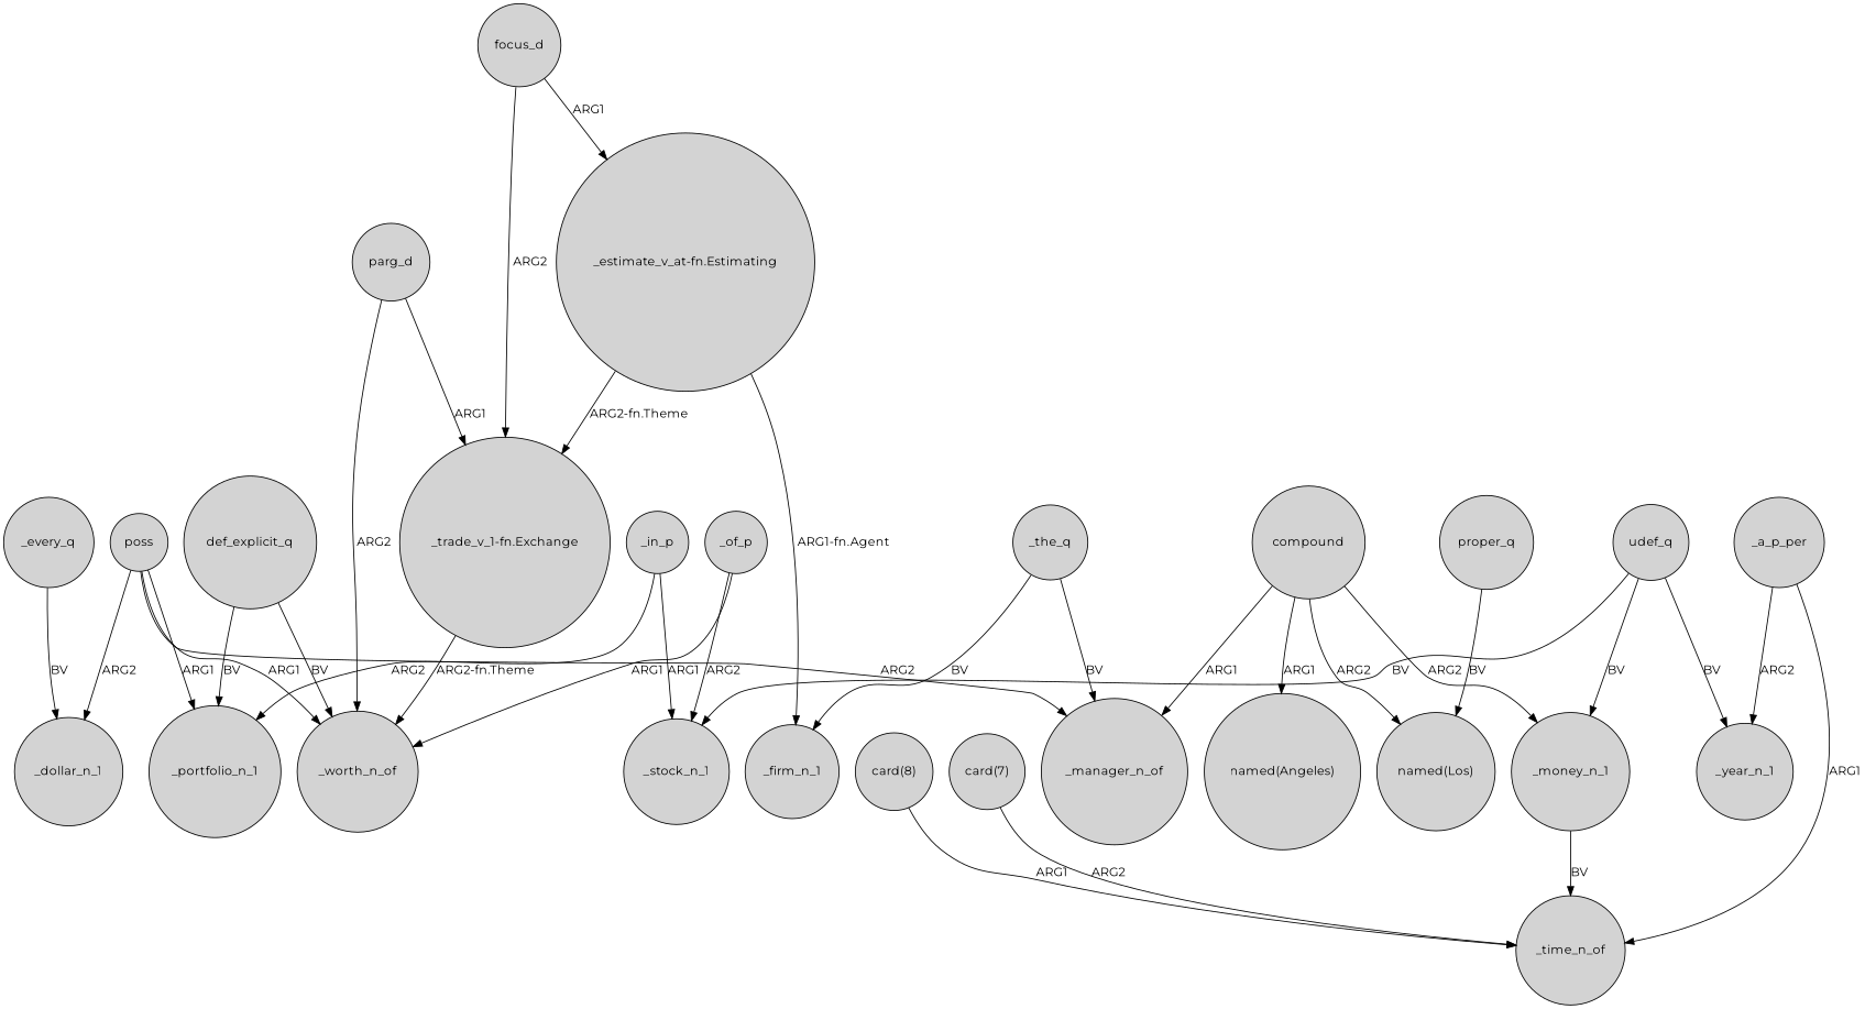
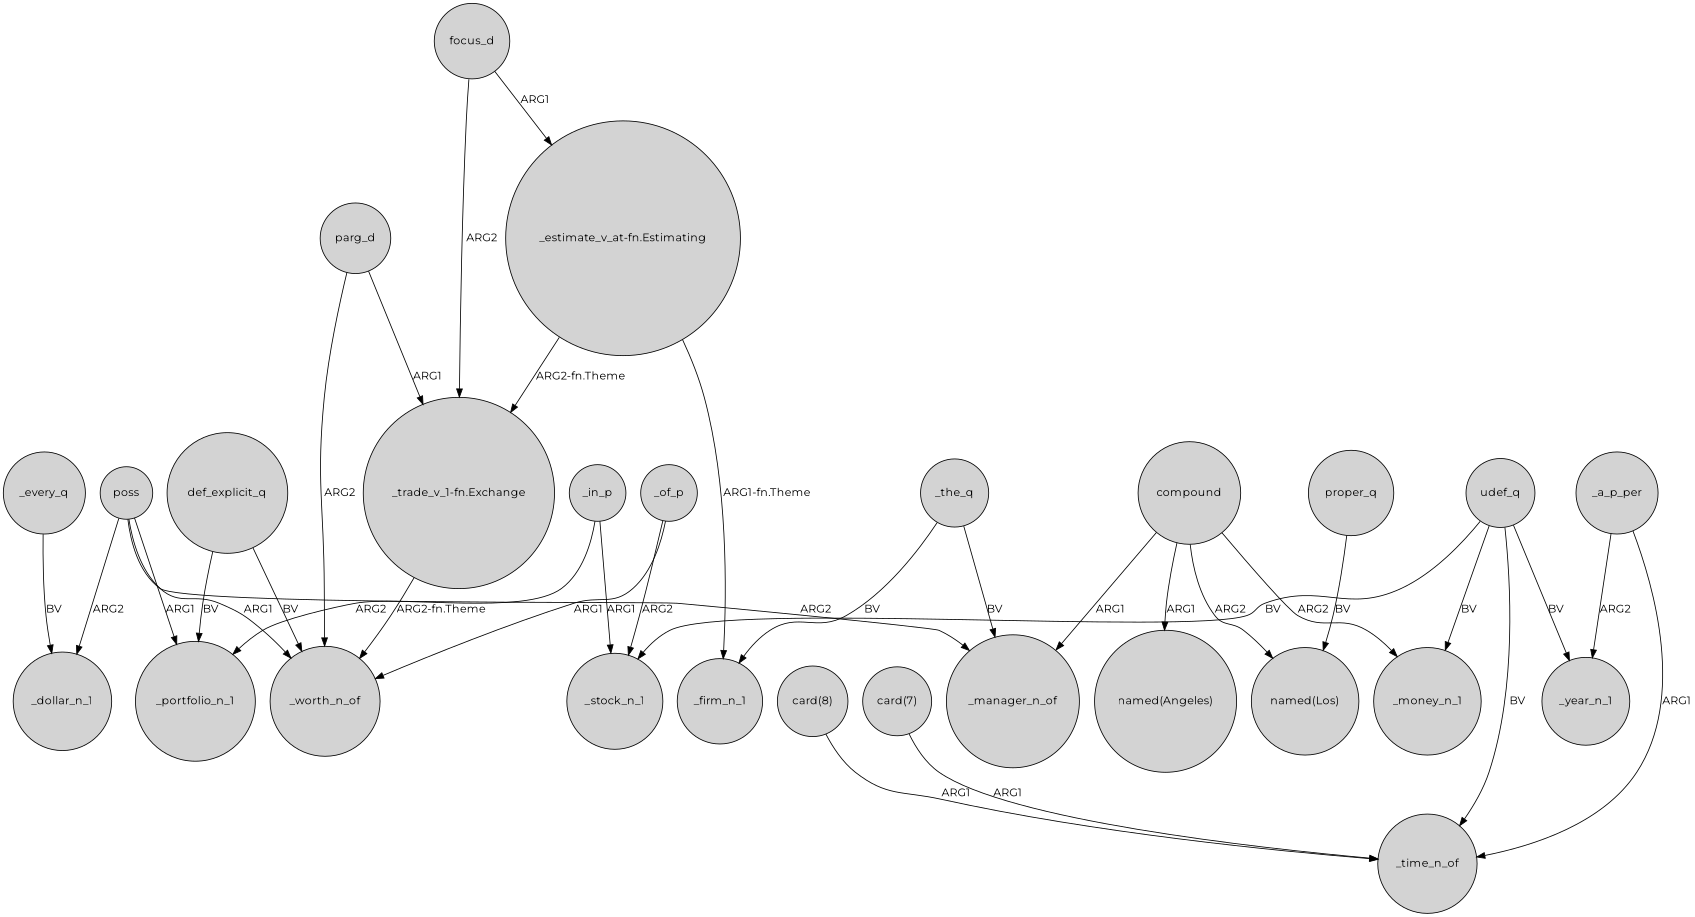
  digraph {
    fontname=Montserrat
    node [fontname=Montserrat shape=circle style=filled]
    edge [fontname=Montserrat]
    "_trade_v_1-fn.Exchange"
    _worth_n_of
    udef_q
    _time_n_of
    _money_n_1
    _year_n_1
    _stock_n_1
    compound
    _manager_n_of
    "named(Los)"
    "named(Angeles)"
    _the_q
    _firm_n_1
    poss
    _dollar_n_1
    _portfolio_n_1
    parg_d
    focus_d
    "_estimate_v_at-fn.Estimating"
    _a_p_per
    proper_q
    def_explicit_q
    _of_p
    _in_p
    "card(8)"
    "card(7)"
    _every_q
    "_trade_v_1-fn.Exchange" -> _worth_n_of [label="ARG2-fn.Theme"]
-   _money_n_1 -> _time_n_of [label=BV]
+   udef_q -> _time_n_of [label=BV]
    udef_q -> _money_n_1 [label=BV]
    udef_q -> _year_n_1 [label=BV]
    udef_q -> _stock_n_1 [label=BV]
    compound -> _money_n_1 [label=ARG2]
    compound -> _manager_n_of [label=ARG1]
    compound -> "named(Los)" [label=ARG2]
    compound -> "named(Angeles)" [label=ARG1]
    _the_q -> _manager_n_of [label=BV]
    _the_q -> _firm_n_1 [label=BV]
    poss -> _worth_n_of [label=ARG1]
    poss -> _manager_n_of [label=ARG2]
    poss -> _dollar_n_1 [label=ARG2]
    poss -> _portfolio_n_1 [label=ARG1]
    parg_d -> "_trade_v_1-fn.Exchange" [label=ARG1]
    parg_d -> _worth_n_of [label=ARG2]
    focus_d -> "_trade_v_1-fn.Exchange" [label=ARG2]
    focus_d -> "_estimate_v_at-fn.Estimating" [label=ARG1]
    "_estimate_v_at-fn.Estimating" -> "_trade_v_1-fn.Exchange" [label="ARG2-fn.Theme"]
-   "_estimate_v_at-fn.Estimating" -> _firm_n_1 [label="ARG1-fn.Agent"]
+   "_estimate_v_at-fn.Estimating" -> _firm_n_1 [label="ARG1-fn.Theme"]
    _a_p_per -> _time_n_of [label=ARG1]
    _a_p_per -> _year_n_1 [label=ARG2]
    proper_q -> "named(Los)" [label=BV]
    def_explicit_q -> _worth_n_of [label=BV]
    def_explicit_q -> _portfolio_n_1 [label=BV]
    _of_p -> _worth_n_of [label=ARG1]
    _of_p -> _stock_n_1 [label=ARG2]
    _in_p -> _stock_n_1 [label=ARG1]
    _in_p -> _portfolio_n_1 [label=ARG2]
    "card(8)" -> _time_n_of [label=ARG1]
-   "card(7)" -> _time_n_of [label=ARG2]
+   "card(7)" -> _time_n_of [label=ARG1]
    _every_q -> _dollar_n_1 [label=BV]
  }
